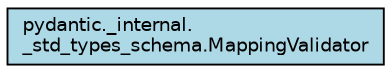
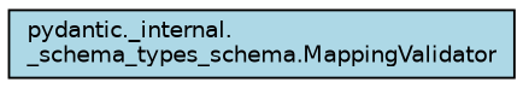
  digraph {
    rankdir=LR
-   n1 [color=black fillcolor=lightblue fontname=Helvetica fontsize=10 height=0.2 label="pydantic._internal.\l_std_types_schema.MappingValidator" shape=record style=filled width=0.4]
+   n1 [color=black fillcolor=lightblue fontname=Helvetica fontsize=10 height=0.2 label="pydantic._internal.\l_schema_types_schema.MappingValidator" shape=record style=filled width=0.4]
  }
